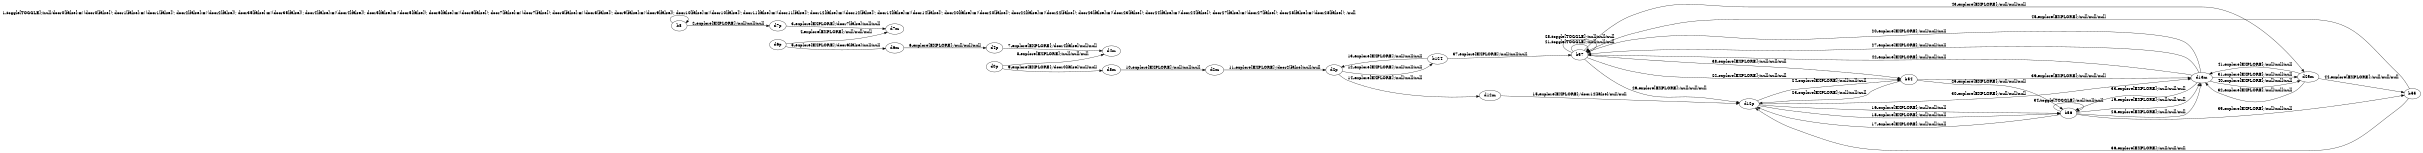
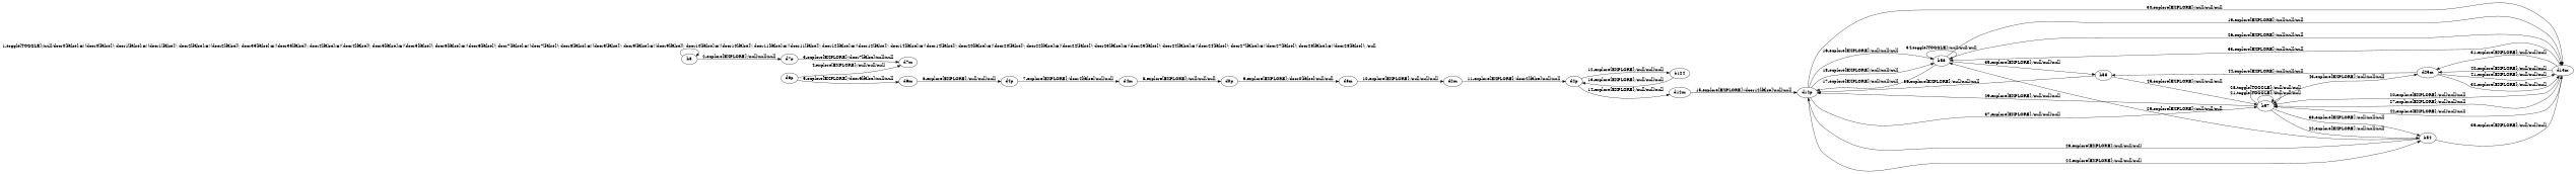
  digraph {
    rankdir=LR
    b8
    d7p
    d7m
    d6p
    d6m
    d4p
    d4m
    d0p
    n9 [label=d8m]
    d2m
    d2p
    b124
    d12m
    d12p
    b56
    d13m
    b57
    b54
    b55
    d25m
    b8 -> b8 [label="1-toggle[TOGGLE];/null/door0[false]:=!(door0[false]); door1[false]:=!(door1[false]); door2[false]:=!(door2[false]); door35[false]:=!(door35[false]); door4[false]:=!(door4[false]); door5[false]:=!(door5[false]); door6[false]:=!(door6[false]); door7[false]:=!(door7[false]); door8[false]:=!(door8[false]); door9[false]:=!(door9[false]); door10[false]:=!(door10[false]); door11[false]:=!(door11[false]); door12[false]:=!(door12[false]); door14[false]:=!(door14[false]); door20[false]:=!(door20[false]); door22[false]:=!(door22[false]); door23[false]:=!(door23[false]); door24[false]:=!(door24[false]); door27[false]:=!(door27[false]); door28[false]:=!(door28[false]); /null"]
    b8 -> d7p [label="2-explore[EXPLORE];/null/null/null"]
    d7p -> d7m [label="3-explore[EXPLORE];/door7[false]/null/null"]
    d6p -> d7m [label="4-explore[EXPLORE];/null/null/null"]
    d6p -> d6m [label="5-explore[EXPLORE];/door6[false]/null/null"]
    d6m -> d4p [label="6-explore[EXPLORE];/null/null/null"]
    d4p -> d4m [label="7-explore[EXPLORE];/door4[false]/null/null"]
-   d0p -> d4m [label="8-explore[EXPLORE];/null/null/null"]
+   d4m -> d0p [label="8-explore[EXPLORE];/null/null/null"]
    d0p -> n9 [label="9-explore[EXPLORE];/door0[false]/null/null"]
    n9 -> d2m [label="10-explore[EXPLORE];/null/null/null"]
    d2m -> d2p [label="11-explore[EXPLORE];/door2[false]/null/null"]
    d2p -> b124 [label="12-explore[EXPLORE];/null/null/null"]
    d2p -> d12m [label="14-explore[EXPLORE];/null/null/null"]
    b124 -> d2p [label="13-explore[EXPLORE];/null/null/null"]
    d12m -> d12p [label="15-explore[EXPLORE];/door12[false]/null/null"]
    d12p -> b56 [label="16-explore[EXPLORE];/null/null/null"]
    d12p -> b56 [label="18-explore[EXPLORE];/null/null/null"]
    d12p -> d13m [label="30-explore[EXPLORE];/null/null/null"]
-   b124 -> b57 [label="37-explore[EXPLORE];/null/null/null"]
+   d12p -> b57 [label="37-explore[EXPLORE];/null/null/null"]
    d12p -> b54 [label="24-explore[EXPLORE];/null/null/null"]
    b56 -> d12p [label="17-explore[EXPLORE];/null/null/null"]
    b56 -> b56 [label="34-toggle[TOGGLE];/null/null/null"]
    b56 -> d13m [label="19-explore[EXPLORE];/null/null/null"]
    b56 -> d13m [label="26-explore[EXPLORE];/null/null/null"]
    b56 -> b55 [label="35-explore[EXPLORE];/null/null/null"]
    d13m -> b56 [label="33-explore[EXPLORE];/null/null/null"]
    d13m -> b57 [label="20-explore[EXPLORE];/null/null/null"]
    d13m -> b57 [label="27-explore[EXPLORE];/null/null/null"]
    d13m -> b57 [label="42-explore[EXPLORE];/null/null/null"]
    d13m -> d25m [label="31-explore[EXPLORE];/null/null/null"]
    d13m -> d25m [label="40-explore[EXPLORE];/null/null/null"]
    b57 -> d12p [label="29-explore[EXPLORE];/null/null/null"]
    b57 -> b57 [label="21-toggle[TOGGLE];/null/null/null"]
    b57 -> b57 [label="28-toggle[TOGGLE];/null/null/null"]
    b57 -> b54 [label="22-explore[EXPLORE];/null/null/null"]
    b57 -> b54 [label="38-explore[EXPLORE];/null/null/null"]
    b57 -> d25m [label="43-explore[EXPLORE];/null/null/null"]
    b54 -> d12p [label="23-explore[EXPLORE];/null/null/null"]
    b54 -> b56 [label="25-explore[EXPLORE];/null/null/null"]
    b54 -> d13m [label="39-explore[EXPLORE];/null/null/null"]
    b55 -> d12p [label="36-explore[EXPLORE];/null/null/null"]
    b55 -> b57 [label="45-explore[EXPLORE];/null/null/null"]
    d25m -> d13m [label="32-explore[EXPLORE];/null/null/null"]
    d25m -> d13m [label="41-explore[EXPLORE];/null/null/null"]
    d25m -> b55 [label="44-explore[EXPLORE];/null/null/null"]
  }
